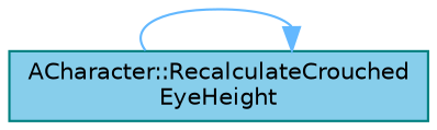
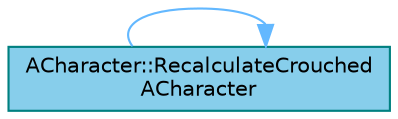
  digraph {
    rankdir=LR
-   n1 [color=teal fillcolor=skyblue fontcolor=black fontname=Helvetica fontsize=10 height=0.2 label="ACharacter::RecalculateCrouched\lEyeHeight" shape=box style=filled width=0.4]
+   n1 [color=teal fillcolor=skyblue fontcolor=black fontname=Helvetica fontsize=10 height=0.2 label="ACharacter::RecalculateCrouched\lACharacter" shape=box style=filled width=0.4]
    n1 -> n1 [color=steelblue1 fontname=Helvetica fontsize=10 labelfontname=Helvetica labelfontsize=10 style=solid]
  }
